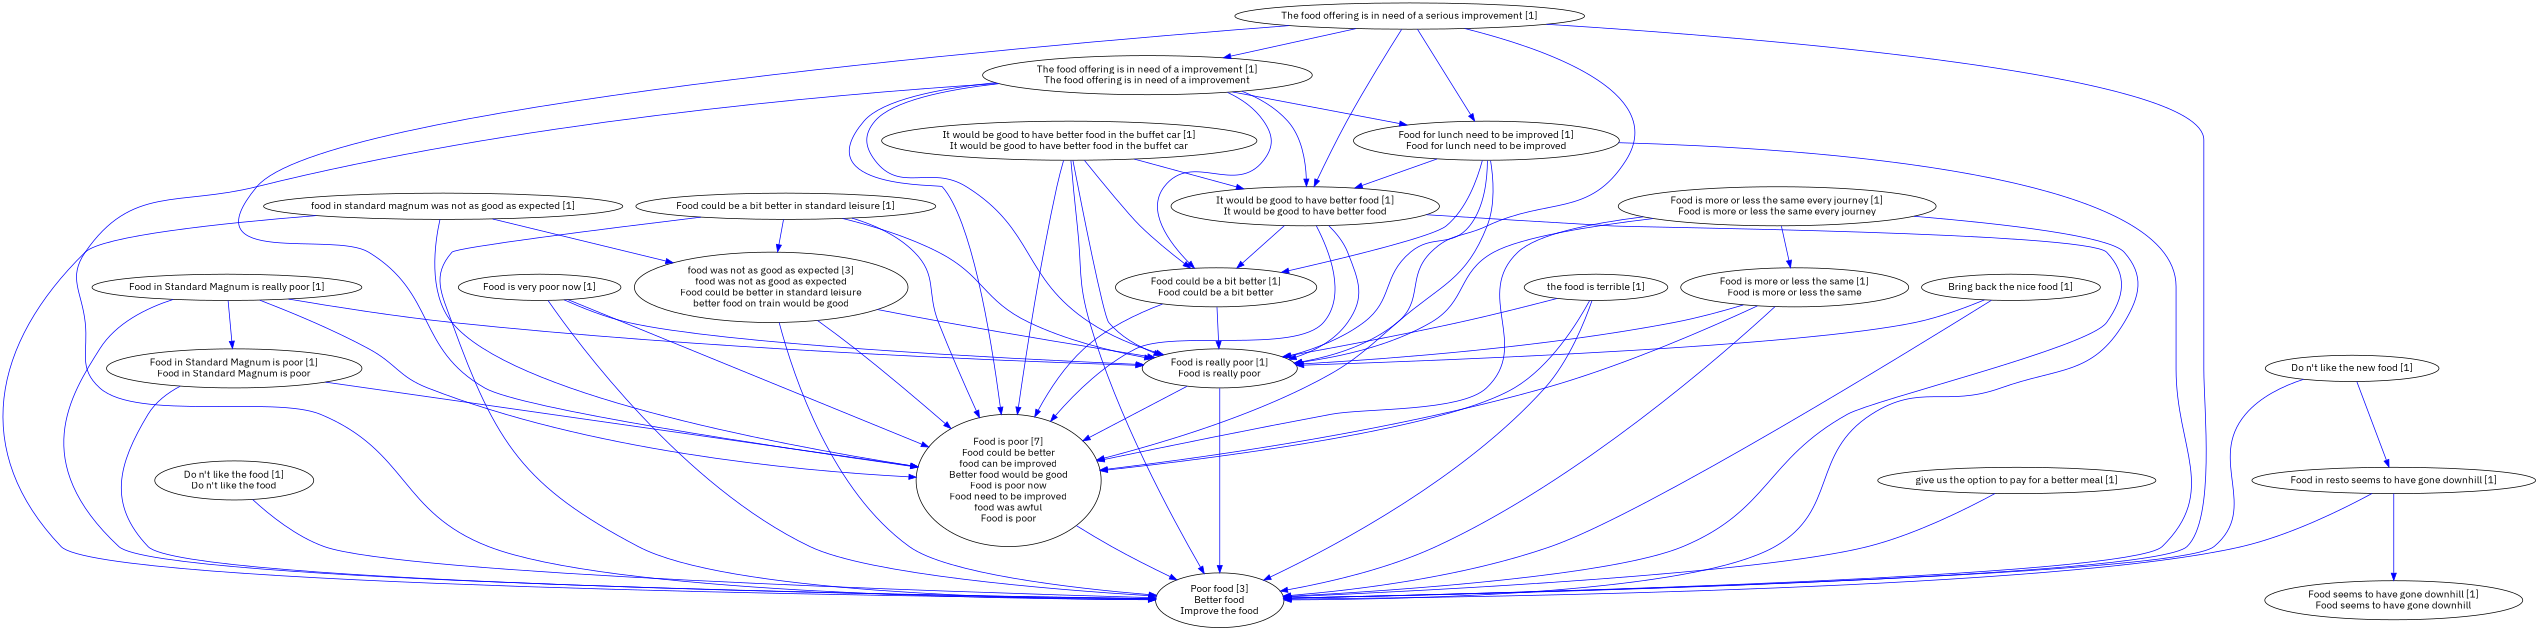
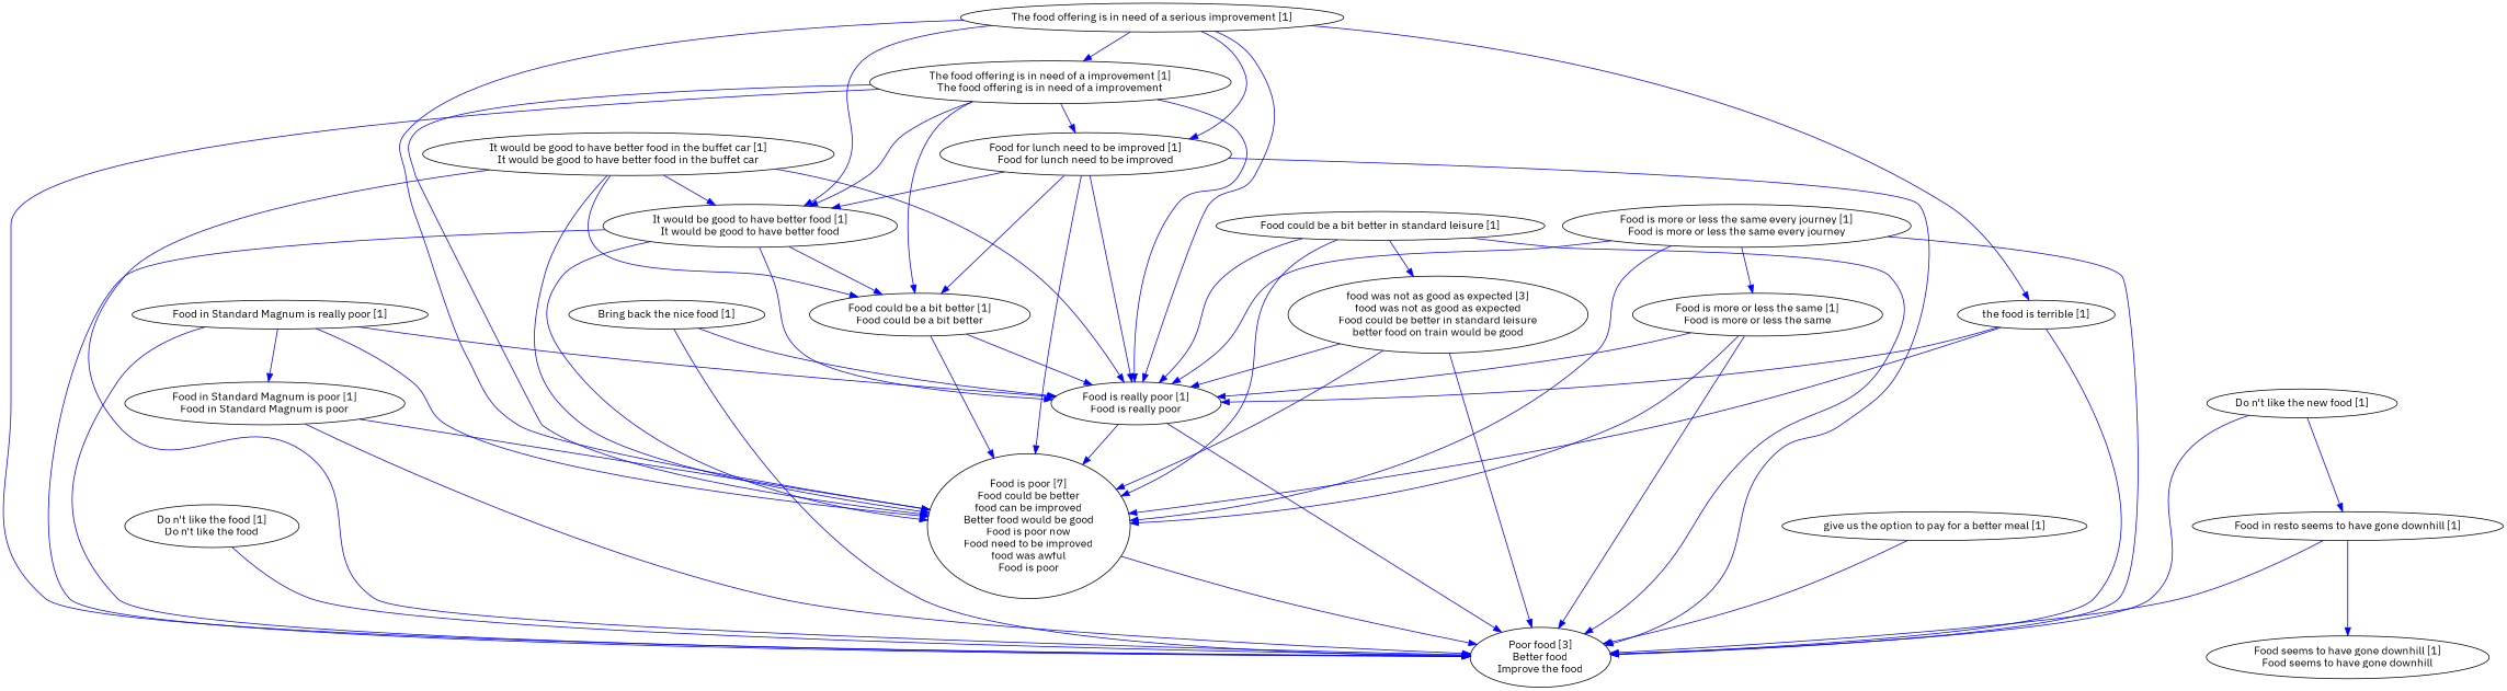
  digraph {
    fontname="IBM Plex Sans"
    node [fontname="IBM Plex Sans"]
    edge [color=blue fontname="IBM Plex Sans"]
    "food was not as good as expected [3]\nfood was not as good as expected\nFood could be better in standard leisure\nbetter food on train would be good"
    "Poor food [3]\nBetter food\nImprove the food"
    "Food is poor [7]\nFood could be better\nfood can be improved\nBetter food would be good\nFood is poor now\nFood need to be improved\nfood was awful\nFood is poor"
    "Food is really poor [1]\nFood is really poor"
    "Bring back the nice food [1]"
    "Do n't like the new food [1]"
    "Food in resto seems to have gone downhill [1]"
    "Do n't like the food [1]\nDo n't like the food"
    "Food could be a bit better in standard leisure [1]"
    "Food could be a bit better [1]\nFood could be a bit better"
    "Food for lunch need to be improved [1]\nFood for lunch need to be improved"
    "It would be good to have better food [1]\nIt would be good to have better food"
    "Food in Standard Magnum is really poor [1]"
    "Food in Standard Magnum is poor [1]\nFood in Standard Magnum is poor"
-   "Food is very poor now [1]"
    "Food seems to have gone downhill [1]\nFood seems to have gone downhill"
    "Food is more or less the same every journey [1]\nFood is more or less the same every journey"
    "Food is more or less the same [1]\nFood is more or less the same"
    "It would be good to have better food in the buffet car [1]\nIt would be good to have better food in the buffet car"
    "The food offering is in need of a serious improvement [1]"
    "The food offering is in need of a improvement [1]\nThe food offering is in need of a improvement"
-   "food in standard magnum was not as good as expected [1]"
    "give us the option to pay for a better meal [1]"
    "the food is terrible [1]"
    "food was not as good as expected [3]\nfood was not as good as expected\nFood could be better in standard leisure\nbetter food on train would be good" -> "Poor food [3]\nBetter food\nImprove the food"
    "food was not as good as expected [3]\nfood was not as good as expected\nFood could be better in standard leisure\nbetter food on train would be good" -> "Food is poor [7]\nFood could be better\nfood can be improved\nBetter food would be good\nFood is poor now\nFood need to be improved\nfood was awful\nFood is poor"
    "food was not as good as expected [3]\nfood was not as good as expected\nFood could be better in standard leisure\nbetter food on train would be good" -> "Food is really poor [1]\nFood is really poor"
    "Food is poor [7]\nFood could be better\nfood can be improved\nBetter food would be good\nFood is poor now\nFood need to be improved\nfood was awful\nFood is poor" -> "Poor food [3]\nBetter food\nImprove the food"
    "Food is really poor [1]\nFood is really poor" -> "Poor food [3]\nBetter food\nImprove the food"
    "Food is really poor [1]\nFood is really poor" -> "Food is poor [7]\nFood could be better\nfood can be improved\nBetter food would be good\nFood is poor now\nFood need to be improved\nfood was awful\nFood is poor"
    "Bring back the nice food [1]" -> "Poor food [3]\nBetter food\nImprove the food"
    "Bring back the nice food [1]" -> "Food is really poor [1]\nFood is really poor"
    "Do n't like the new food [1]" -> "Poor food [3]\nBetter food\nImprove the food"
    "Do n't like the new food [1]" -> "Food in resto seems to have gone downhill [1]"
    "Food in resto seems to have gone downhill [1]" -> "Poor food [3]\nBetter food\nImprove the food"
    "Food in resto seems to have gone downhill [1]" -> "Food seems to have gone downhill [1]\nFood seems to have gone downhill"
    "Do n't like the food [1]\nDo n't like the food" -> "Poor food [3]\nBetter food\nImprove the food"
    "Food could be a bit better in standard leisure [1]" -> "food was not as good as expected [3]\nfood was not as good as expected\nFood could be better in standard leisure\nbetter food on train would be good"
    "Food could be a bit better in standard leisure [1]" -> "Poor food [3]\nBetter food\nImprove the food"
    "Food could be a bit better in standard leisure [1]" -> "Food is poor [7]\nFood could be better\nfood can be improved\nBetter food would be good\nFood is poor now\nFood need to be improved\nfood was awful\nFood is poor"
    "Food could be a bit better in standard leisure [1]" -> "Food is really poor [1]\nFood is really poor"
    "Food could be a bit better [1]\nFood could be a bit better" -> "Food is poor [7]\nFood could be better\nfood can be improved\nBetter food would be good\nFood is poor now\nFood need to be improved\nfood was awful\nFood is poor"
    "Food could be a bit better [1]\nFood could be a bit better" -> "Food is really poor [1]\nFood is really poor"
    "Food for lunch need to be improved [1]\nFood for lunch need to be improved" -> "Poor food [3]\nBetter food\nImprove the food"
    "Food for lunch need to be improved [1]\nFood for lunch need to be improved" -> "Food is poor [7]\nFood could be better\nfood can be improved\nBetter food would be good\nFood is poor now\nFood need to be improved\nfood was awful\nFood is poor"
    "Food for lunch need to be improved [1]\nFood for lunch need to be improved" -> "Food is really poor [1]\nFood is really poor"
    "Food for lunch need to be improved [1]\nFood for lunch need to be improved" -> "Food could be a bit better [1]\nFood could be a bit better"
    "Food for lunch need to be improved [1]\nFood for lunch need to be improved" -> "It would be good to have better food [1]\nIt would be good to have better food"
    "It would be good to have better food [1]\nIt would be good to have better food" -> "Poor food [3]\nBetter food\nImprove the food"
    "It would be good to have better food [1]\nIt would be good to have better food" -> "Food is poor [7]\nFood could be better\nfood can be improved\nBetter food would be good\nFood is poor now\nFood need to be improved\nfood was awful\nFood is poor"
    "It would be good to have better food [1]\nIt would be good to have better food" -> "Food is really poor [1]\nFood is really poor"
    "It would be good to have better food [1]\nIt would be good to have better food" -> "Food could be a bit better [1]\nFood could be a bit better"
    "Food in Standard Magnum is really poor [1]" -> "Poor food [3]\nBetter food\nImprove the food"
    "Food in Standard Magnum is really poor [1]" -> "Food is poor [7]\nFood could be better\nfood can be improved\nBetter food would be good\nFood is poor now\nFood need to be improved\nfood was awful\nFood is poor"
    "Food in Standard Magnum is really poor [1]" -> "Food is really poor [1]\nFood is really poor"
    "Food in Standard Magnum is really poor [1]" -> "Food in Standard Magnum is poor [1]\nFood in Standard Magnum is poor"
    "Food in Standard Magnum is poor [1]\nFood in Standard Magnum is poor" -> "Poor food [3]\nBetter food\nImprove the food"
    "Food in Standard Magnum is poor [1]\nFood in Standard Magnum is poor" -> "Food is poor [7]\nFood could be better\nfood can be improved\nBetter food would be good\nFood is poor now\nFood need to be improved\nfood was awful\nFood is poor"
-   "Food is very poor now [1]" -> "Poor food [3]\nBetter food\nImprove the food"
-   "Food is very poor now [1]" -> "Food is poor [7]\nFood could be better\nfood can be improved\nBetter food would be good\nFood is poor now\nFood need to be improved\nfood was awful\nFood is poor"
-   "Food is very poor now [1]" -> "Food is really poor [1]\nFood is really poor"
    "Food is more or less the same every journey [1]\nFood is more or less the same every journey" -> "Poor food [3]\nBetter food\nImprove the food"
    "Food is more or less the same every journey [1]\nFood is more or less the same every journey" -> "Food is poor [7]\nFood could be better\nfood can be improved\nBetter food would be good\nFood is poor now\nFood need to be improved\nfood was awful\nFood is poor"
    "Food is more or less the same every journey [1]\nFood is more or less the same every journey" -> "Food is really poor [1]\nFood is really poor"
    "Food is more or less the same every journey [1]\nFood is more or less the same every journey" -> "Food is more or less the same [1]\nFood is more or less the same"
    "Food is more or less the same [1]\nFood is more or less the same" -> "Poor food [3]\nBetter food\nImprove the food"
    "Food is more or less the same [1]\nFood is more or less the same" -> "Food is poor [7]\nFood could be better\nfood can be improved\nBetter food would be good\nFood is poor now\nFood need to be improved\nfood was awful\nFood is poor"
    "Food is more or less the same [1]\nFood is more or less the same" -> "Food is really poor [1]\nFood is really poor"
    "It would be good to have better food in the buffet car [1]\nIt would be good to have better food in the buffet car" -> "Poor food [3]\nBetter food\nImprove the food"
    "It would be good to have better food in the buffet car [1]\nIt would be good to have better food in the buffet car" -> "Food is poor [7]\nFood could be better\nfood can be improved\nBetter food would be good\nFood is poor now\nFood need to be improved\nfood was awful\nFood is poor"
    "It would be good to have better food in the buffet car [1]\nIt would be good to have better food in the buffet car" -> "Food is really poor [1]\nFood is really poor"
    "It would be good to have better food in the buffet car [1]\nIt would be good to have better food in the buffet car" -> "Food could be a bit better [1]\nFood could be a bit better"
    "It would be good to have better food in the buffet car [1]\nIt would be good to have better food in the buffet car" -> "It would be good to have better food [1]\nIt would be good to have better food"
-   "The food offering is in need of a serious improvement [1]" -> "Poor food [3]\nBetter food\nImprove the food"
+   "The food offering is in need of a serious improvement [1]" -> "the food is terrible [1]"
    "The food offering is in need of a serious improvement [1]" -> "Food is poor [7]\nFood could be better\nfood can be improved\nBetter food would be good\nFood is poor now\nFood need to be improved\nfood was awful\nFood is poor"
    "The food offering is in need of a serious improvement [1]" -> "Food is really poor [1]\nFood is really poor"
    "The food offering is in need of a serious improvement [1]" -> "Food for lunch need to be improved [1]\nFood for lunch need to be improved"
    "The food offering is in need of a serious improvement [1]" -> "It would be good to have better food [1]\nIt would be good to have better food"
    "The food offering is in need of a serious improvement [1]" -> "The food offering is in need of a improvement [1]\nThe food offering is in need of a improvement"
    "The food offering is in need of a improvement [1]\nThe food offering is in need of a improvement" -> "Poor food [3]\nBetter food\nImprove the food"
    "The food offering is in need of a improvement [1]\nThe food offering is in need of a improvement" -> "Food is poor [7]\nFood could be better\nfood can be improved\nBetter food would be good\nFood is poor now\nFood need to be improved\nfood was awful\nFood is poor"
    "The food offering is in need of a improvement [1]\nThe food offering is in need of a improvement" -> "Food is really poor [1]\nFood is really poor"
    "The food offering is in need of a improvement [1]\nThe food offering is in need of a improvement" -> "Food could be a bit better [1]\nFood could be a bit better"
    "The food offering is in need of a improvement [1]\nThe food offering is in need of a improvement" -> "Food for lunch need to be improved [1]\nFood for lunch need to be improved"
    "The food offering is in need of a improvement [1]\nThe food offering is in need of a improvement" -> "It would be good to have better food [1]\nIt would be good to have better food"
-   "food in standard magnum was not as good as expected [1]" -> "food was not as good as expected [3]\nfood was not as good as expected\nFood could be better in standard leisure\nbetter food on train would be good"
-   "food in standard magnum was not as good as expected [1]" -> "Poor food [3]\nBetter food\nImprove the food"
-   "food in standard magnum was not as good as expected [1]" -> "Food is poor [7]\nFood could be better\nfood can be improved\nBetter food would be good\nFood is poor now\nFood need to be improved\nfood was awful\nFood is poor"
    "give us the option to pay for a better meal [1]" -> "Poor food [3]\nBetter food\nImprove the food"
    "the food is terrible [1]" -> "Poor food [3]\nBetter food\nImprove the food"
    "the food is terrible [1]" -> "Food is poor [7]\nFood could be better\nfood can be improved\nBetter food would be good\nFood is poor now\nFood need to be improved\nfood was awful\nFood is poor"
    "the food is terrible [1]" -> "Food is really poor [1]\nFood is really poor"
  }
